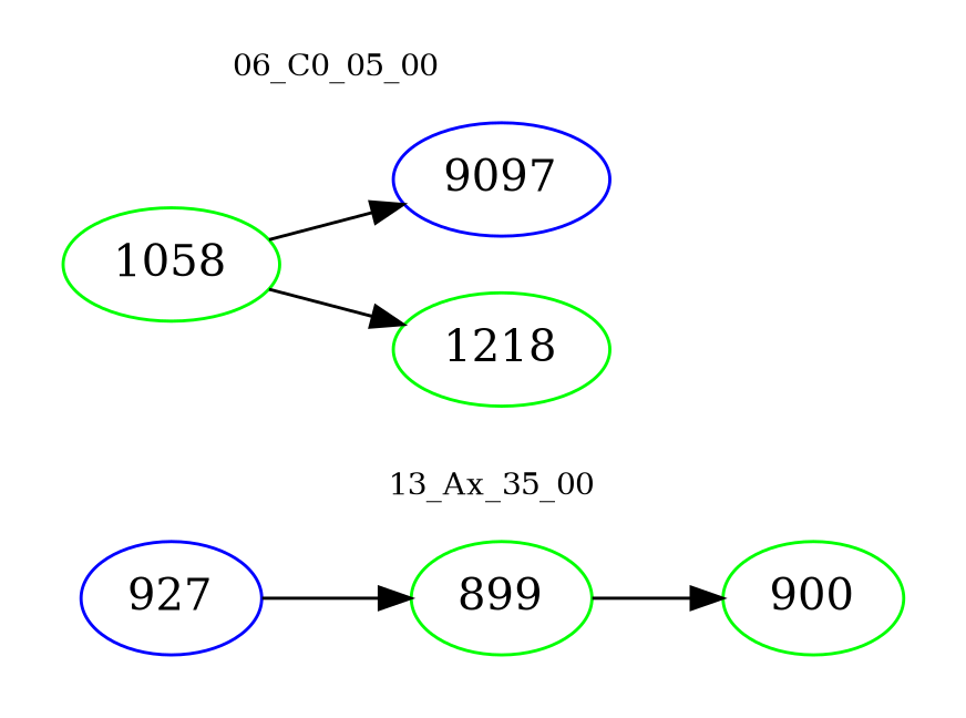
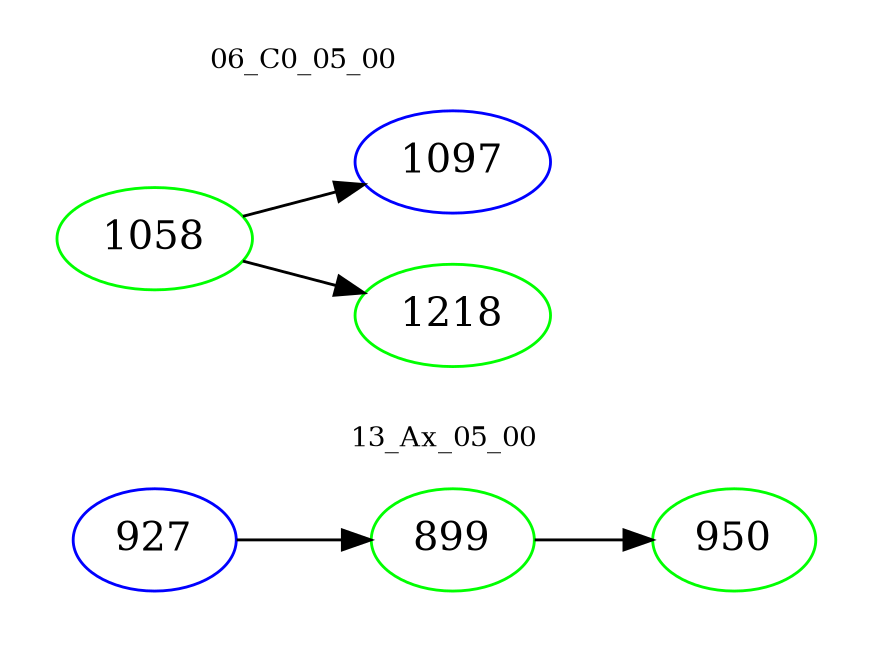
  digraph {
    rankdir=LR
    node [color=green]
    edge [color=black]
    n1 [label=899]
    n2 [color=blue label=927]
-   n3 [label=900]
+   n3 [label=950]
    n4 [label=1058]
    n5 [label=1218]
-   n6 [color=blue label=9097]
+   n6 [color=blue label=1097]
    subgraph cluster_1 {
      color=white
      fontsize=10
-     label="13_Ax_35_00"
+     label="13_Ax_05_00"
      n1
      n2
      n3
    }
    subgraph cluster_2 {
      color=white
      fontsize=10
      label="06_C0_05_00"
      n4
      n5
      n6
    }
    n1 -> n3
    n2 -> n1
    n4 -> n5
    n4 -> n6
  }
